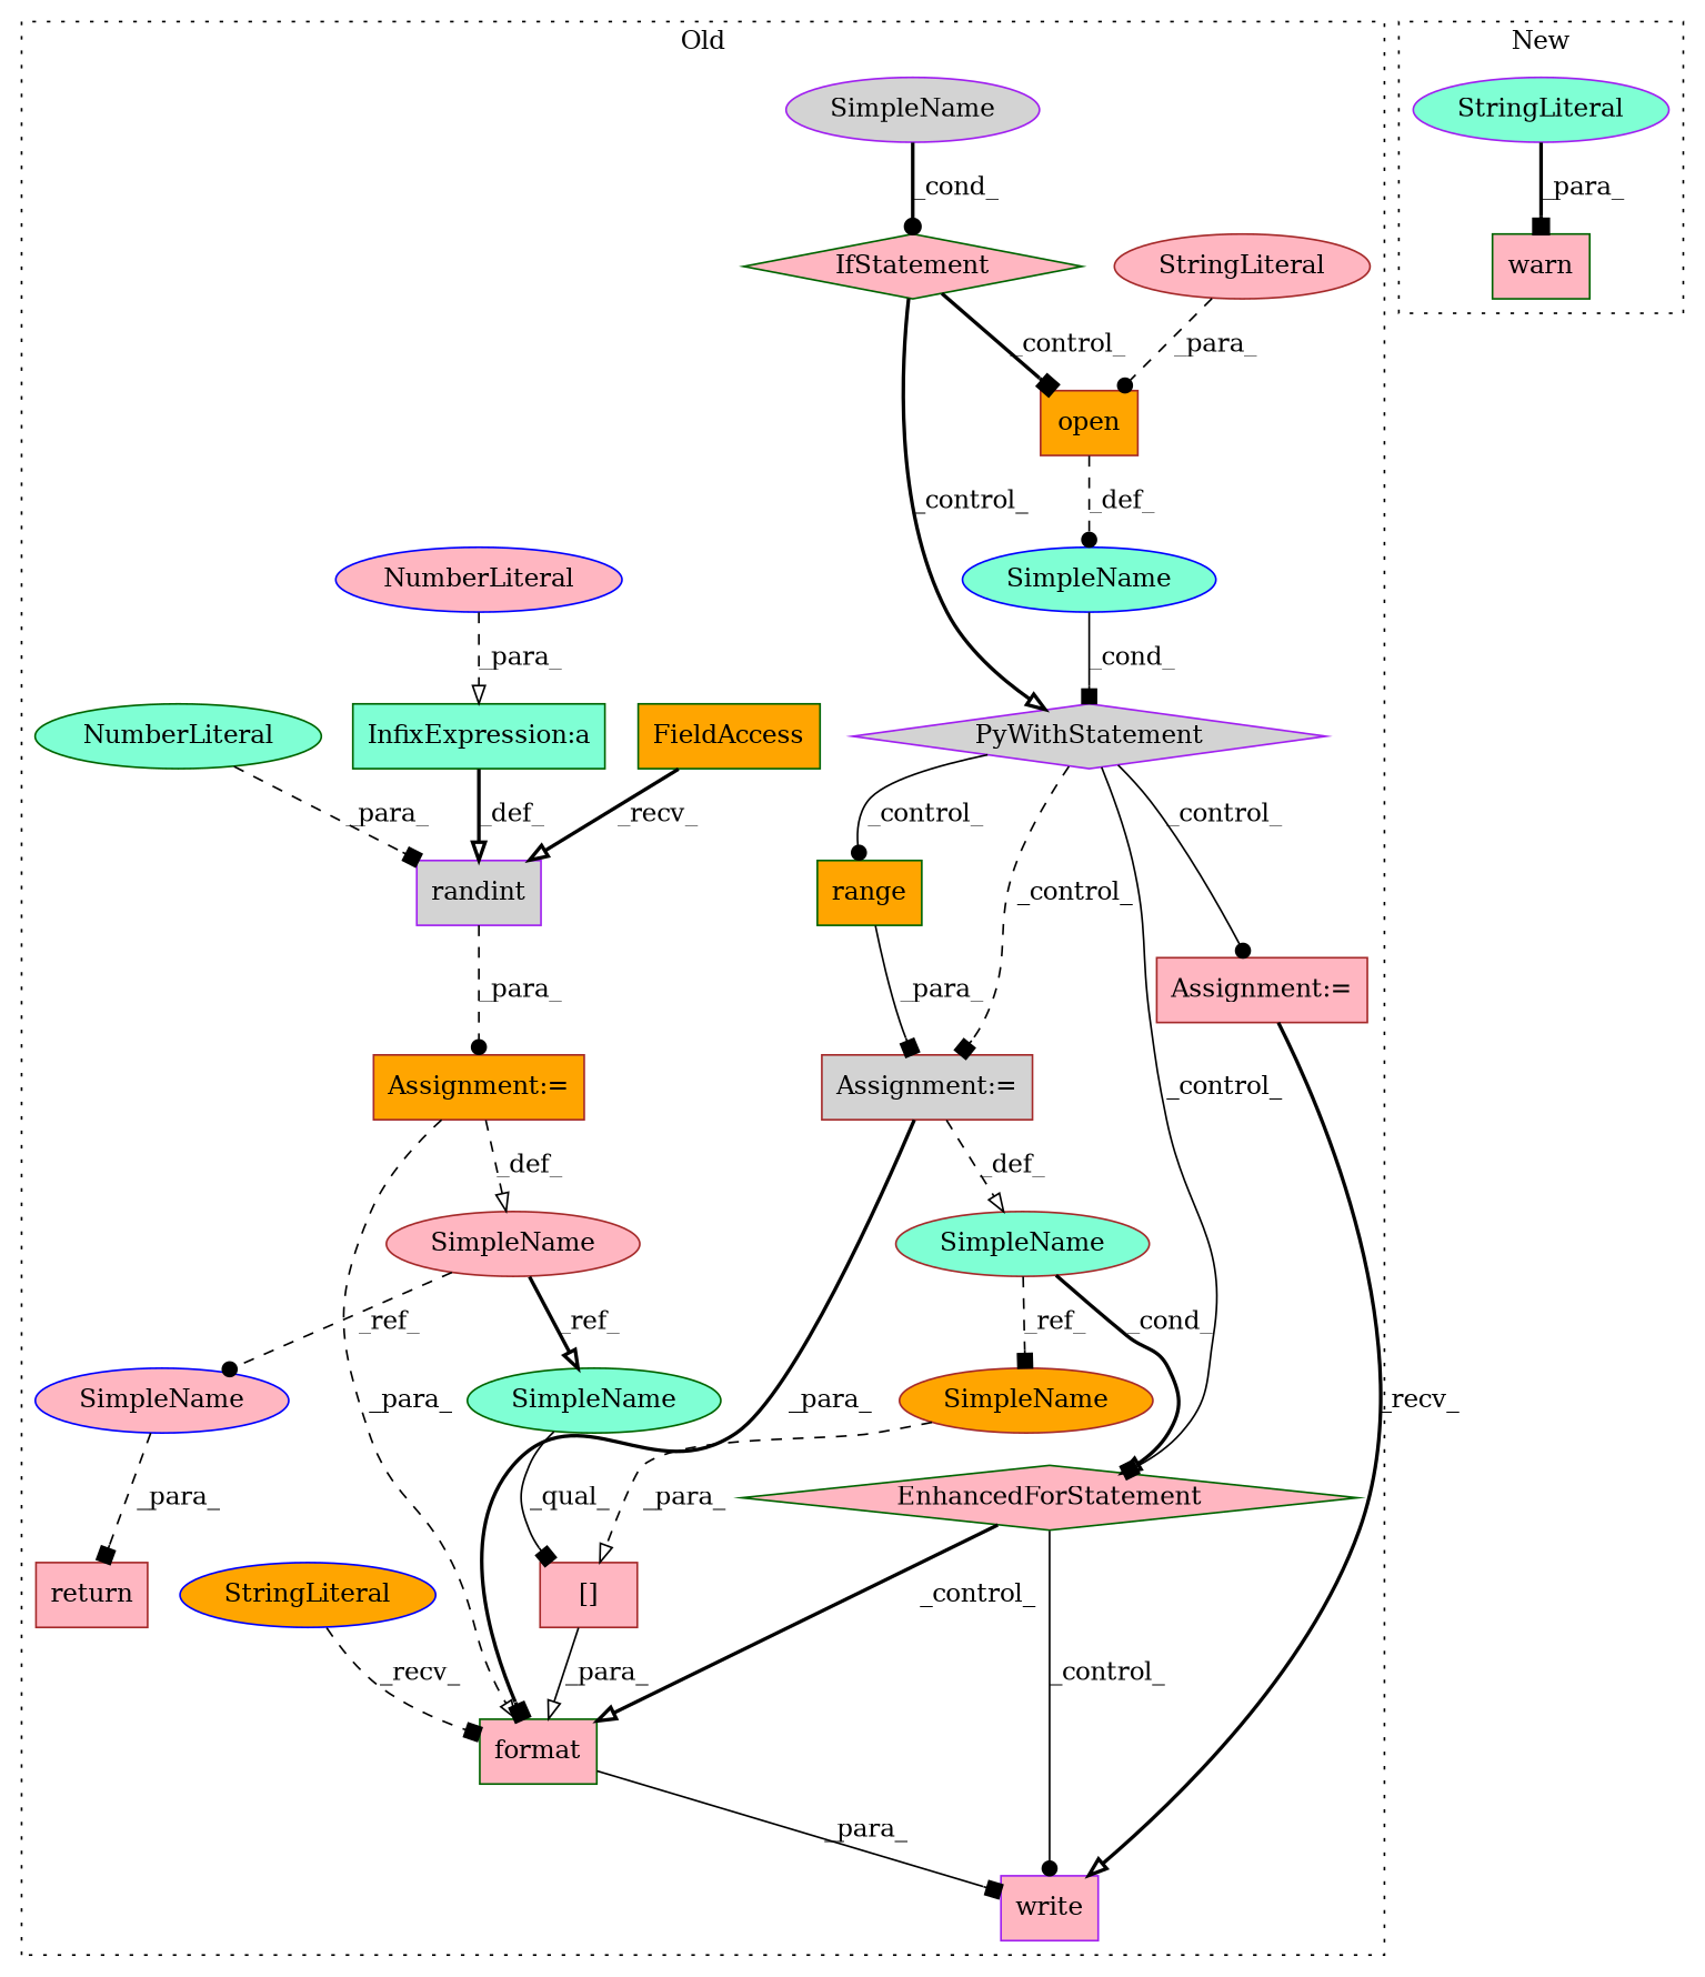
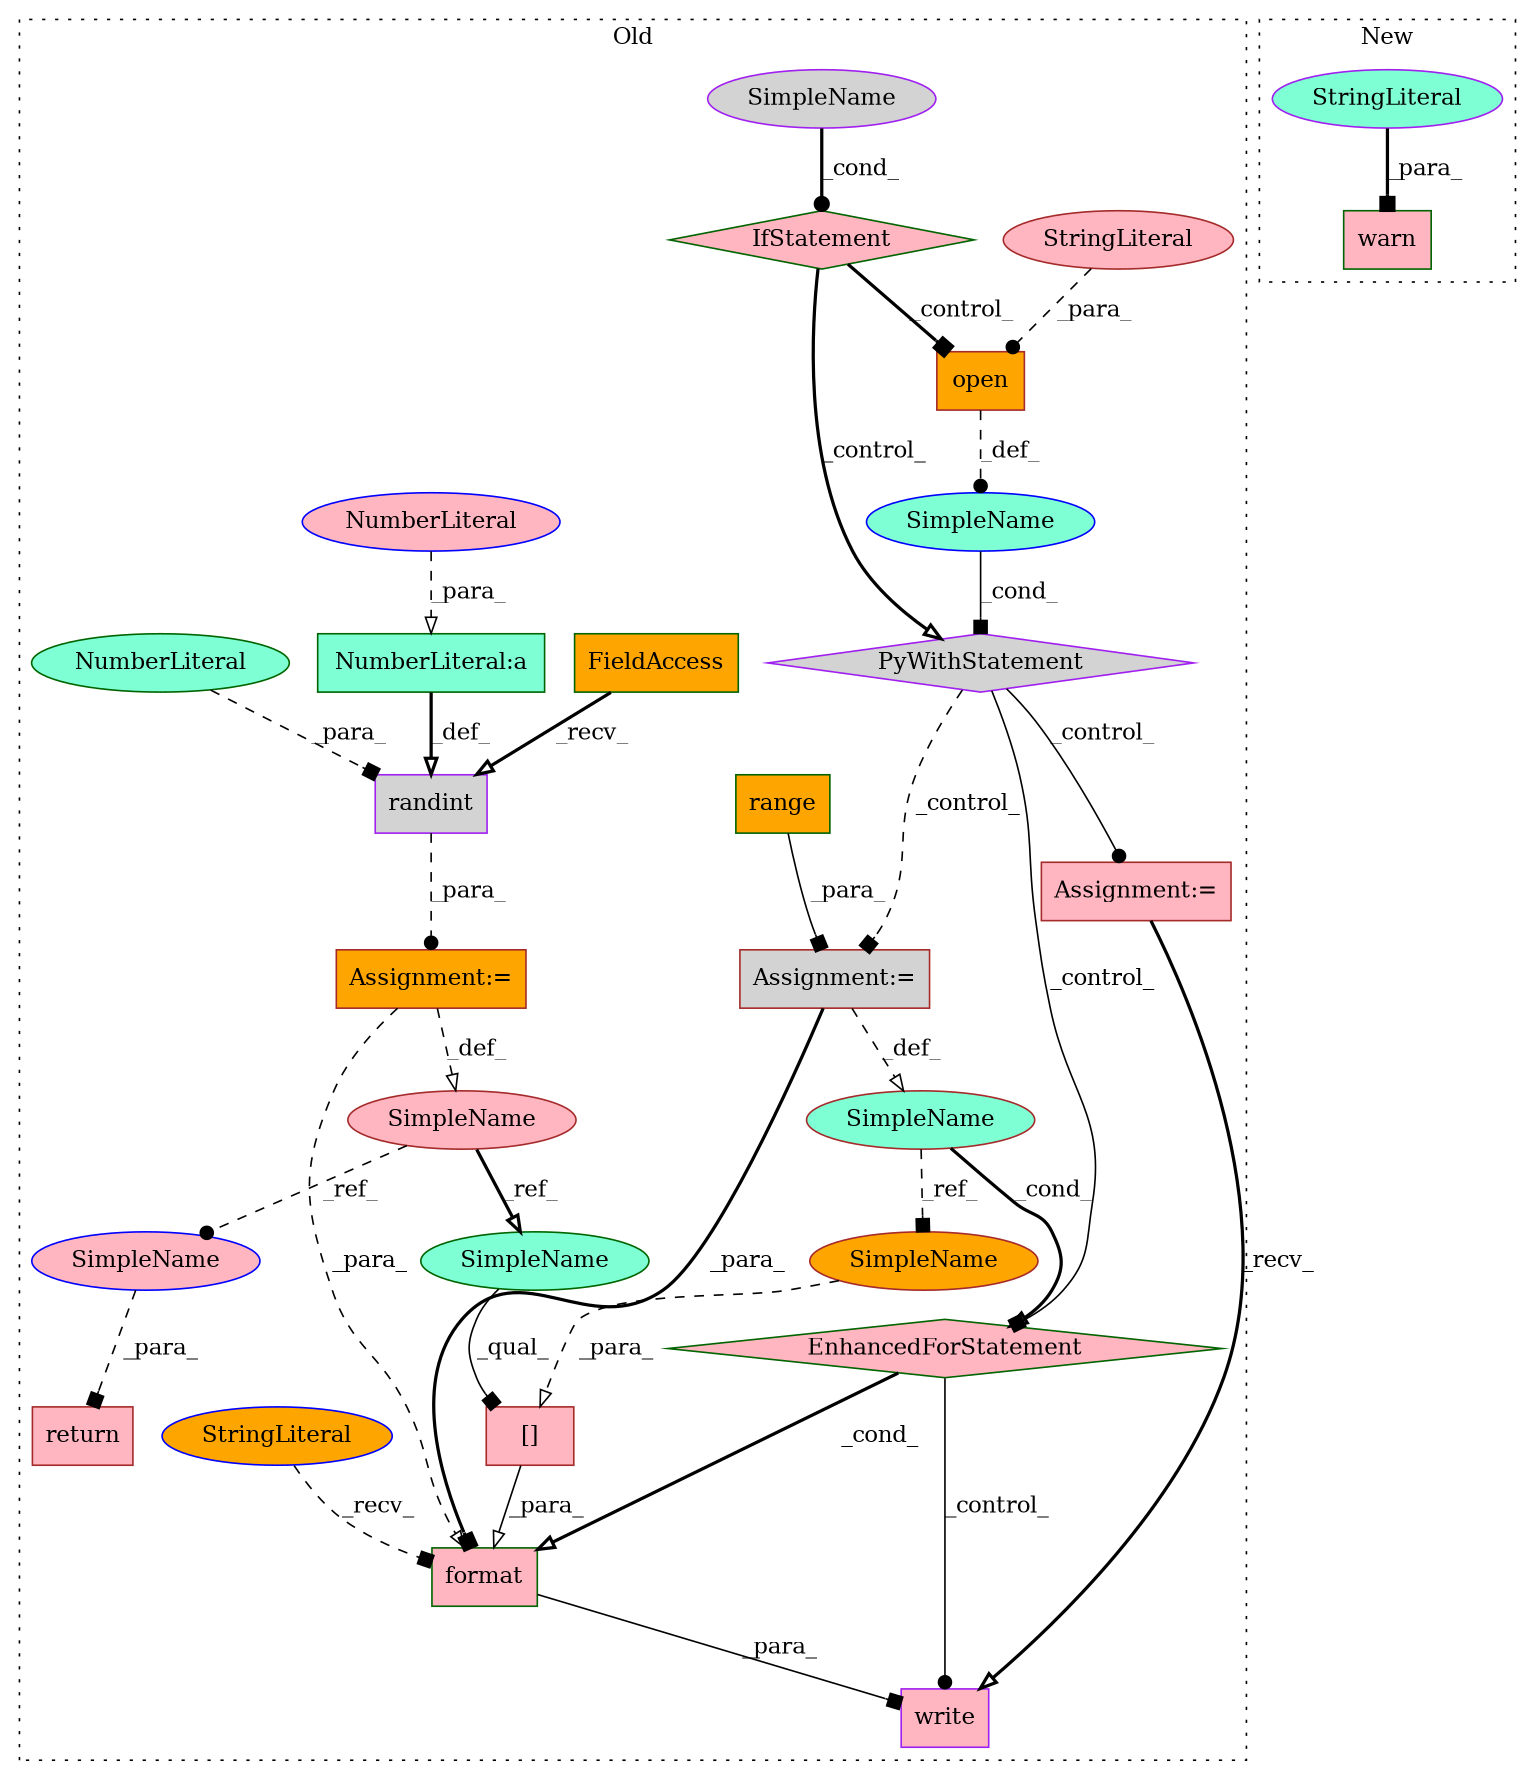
  digraph {
    node [a=42 color=brown fillcolor=lightpink l=1 s="536,613" shape=box style=filled]
    edge [arrowhead=box style=dashed]
    n1 [a=32 fillcolor=orange l="5,1" label=open s="484,501"]
    n2 [a=104 color=purple fillcolor=lightgrey l="10,2" label=PyWithStatement s="474,502" shape=diamond]
    n3 [color=blue fillcolor=aquamarine label=SimpleName shape=ellipse l="" s=""]
    n4 [a=7 fillcolor=lightgrey l="61,2" label="Assignment:="]
    n5 [a=45 l=3 label=StringLiteral s=498 shape=ellipse]
    n6 [color=purple fillcolor=lightgrey l=8 label=SimpleName s=456 shape=ellipse]
    n7 [a=25 color=darkgreen l="4,2" label=IfStatement s="452,464" shape=diamond]
    n8 [a=2 l="12,1" label="[]" s="655,668"]
-   n9 [a=27 color=darkgreen fillcolor=aquamarine l=3 label="InfixExpression:a" s=438]
+   n9 [a=27 color=darkgreen fillcolor=aquamarine l=3 label="NumberLiteral:a" s=438]
    n10 [a=34 color=blue label=NumberLiteral s=441 shape=ellipse]
    n11 [a=32 color=purple fillcolor=lightgrey l="8,1" label=randint s="415,445"]
    n12 [a=34 color=darkgreen fillcolor=aquamarine label=NumberLiteral s=423 shape=ellipse]
    n13 [fillcolor=aquamarine label=SimpleName s=601 shape=ellipse]
    n14 [a=70 color=darkgreen l="61,2" label=EnhancedForStatement shape=diamond]
    n15 [a=22 color=darkgreen fillcolor=orange l=12 label=FieldAccess s=402]
    n16 [a=32 color=darkgreen l="7,1" label=format s="648,669"]
    n17 [a=32 color=darkgreen fillcolor=orange l="6,1" label=range s="605,612"]
    n18 [l=11 label=SimpleName s=390 shape=ellipse]
    n19 [a=41 l=7 label=return s=701]
    n20 [a=7 l=7 label="Assignment:=" s=519]
    n21 [a=7 fillcolor=orange label="Assignment:=" s=401]
    n22 [a=32 color=purple l="6,1" label=write s="635,670"]
    n23 [a=45 color=blue fillcolor=orange l=6 label=StringLiteral s=641 shape=ellipse]
    n24 [fillcolor=orange label=SimpleName s=667 shape=ellipse]
    n25 [color=darkgreen fillcolor=aquamarine l=11 label=SimpleName s=655 shape=ellipse]
    n26 [color=blue l=11 label=SimpleName s=708 shape=ellipse]
    n27 [a=32 color=darkgreen l="5,1" label=warn s="3140,3297"]
    n28 [a=45 color=purple fillcolor=aquamarine l=133 label=StringLiteral s=3145 shape=ellipse]
    subgraph cluster_1 {
      label=Old
      style=dotted
      n1
      n2
      n3
      n4
      n5
      n6
      n7
      n8
      n9
      n10
      n11
      n12
      n13
      n14
      n15
      n16
      n17
      n18
      n19
      n20
      n21
      n22
      n23
      n24
      n25
      n26
    }
    subgraph cluster_2 {
      label=New
      style=dotted
      n27
      n28
    }
    n1 -> n3 [arrowhead=dot label=_def_]
    n2 -> n4 [label=_control_]
    n2 -> n14 [label=_control_ style=solid]
-   n2 -> n17 [arrowhead=dot label=_control_ style=solid]
    n2 -> n20 [arrowhead=dot label=_control_ style=solid]
    n3 -> n2 [label=_cond_ style=solid]
    n4 -> n13 [arrowhead=onormal label=_def_]
    n4 -> n16 [label=_para_ style=bold]
    n5 -> n1 [arrowhead=dot label=_para_]
    n6 -> n7 [arrowhead=dot label=_cond_ style=bold]
    n7 -> n1 [label=_control_ style=bold]
    n7 -> n2 [arrowhead=onormal label=_control_ style=bold]
    n8 -> n16 [arrowhead=onormal label=_para_ style=solid]
    n9 -> n11 [arrowhead=onormal label=_def_ style=bold]
    n10 -> n9 [arrowhead=onormal label=_para_]
    n11 -> n21 [arrowhead=dot label=_para_]
    n12 -> n11 [label=_para_]
    n13 -> n14 [arrowhead=onormal label=_cond_ style=bold]
    n13 -> n24 [label=_ref_]
-   n14 -> n16 [arrowhead=onormal label=_control_ style=bold]
+   n14 -> n16 [arrowhead=onormal label=_cond_ style=bold]
    n14 -> n22 [arrowhead=dot label=_control_ style=solid]
    n15 -> n11 [arrowhead=onormal label=_recv_ style=bold]
    n16 -> n22 [label=_para_ style=solid]
    n17 -> n4 [label=_para_ style=solid]
    n18 -> n25 [arrowhead=onormal label=_ref_ style=bold]
    n18 -> n26 [arrowhead=dot label=_ref_]
    n20 -> n22 [arrowhead=onormal label=_recv_ style=bold]
    n21 -> n16 [arrowhead=onormal label=_para_]
    n21 -> n18 [arrowhead=onormal label=_def_]
    n23 -> n16 [label=_recv_]
    n24 -> n8 [arrowhead=onormal label=_para_]
    n25 -> n8 [label=_qual_ style=solid]
    n26 -> n19 [label=_para_]
    n28 -> n27 [label=_para_ style=bold]
  }
